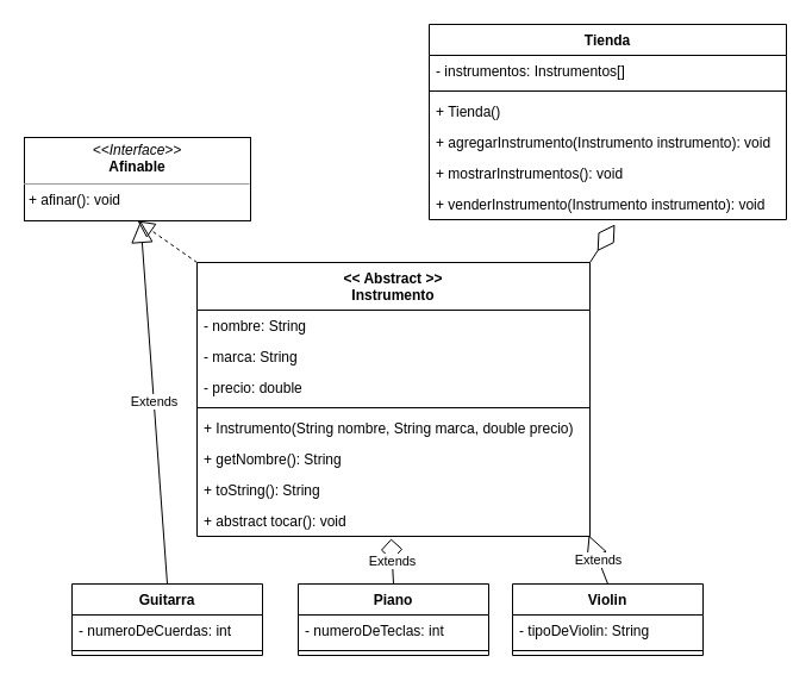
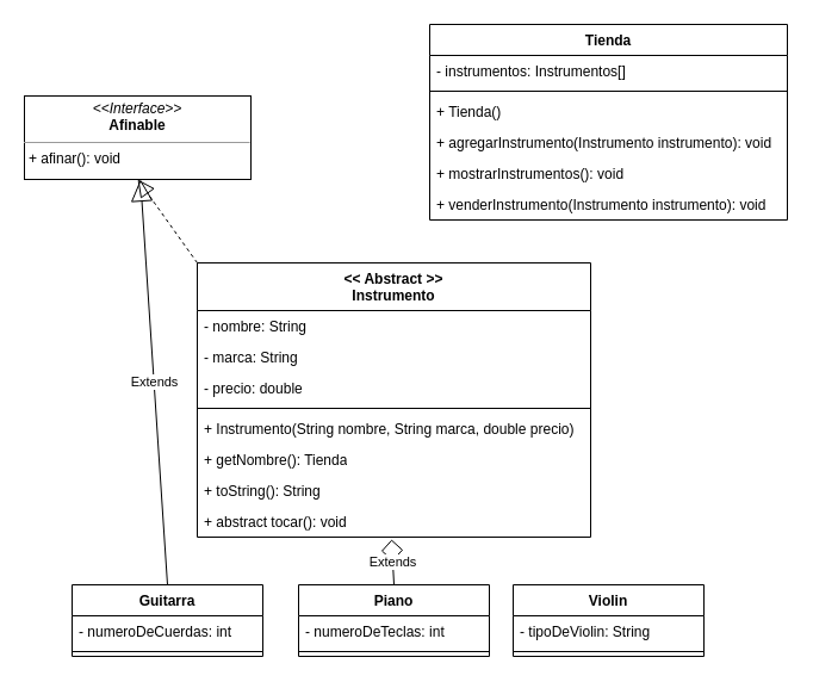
  <mxCell id="0" />
  <mxCell id="1" parent="0" />
- <mxCell id="2" value="&lt;p style=&quot;margin:0px;margin-top:4px;text-align:center;&quot;&gt;&lt;i&gt;&amp;lt;&amp;lt;Interface&amp;gt;&amp;gt;&lt;/i&gt;&lt;br&gt;&lt;b&gt;Afinable&lt;/b&gt;&lt;/p&gt;&lt;hr size=&quot;1&quot;&gt;&lt;p style=&quot;margin:0px;margin-left:4px;&quot;&gt;&lt;span style=&quot;background-color: initial;&quot;&gt;+ afinar(): void&lt;/span&gt;&lt;/p&gt;" style="verticalAlign=top;align=left;overflow=fill;fontSize=12;fontFamily=Helvetica;html=1;whiteSpace=wrap;" vertex="1" parent="1"><mxGeometry x="20" y="115" width="190" height="70" as="geometry" /></mxCell>
+ <mxCell id="2" value="&lt;p style=&quot;margin:0px;margin-top:4px;text-align:center;&quot;&gt;&lt;i&gt;&amp;lt;&amp;lt;Interface&amp;gt;&amp;gt;&lt;/i&gt;&lt;br&gt;&lt;b&gt;Afinable&lt;/b&gt;&lt;/p&gt;&lt;hr size=&quot;1&quot;&gt;&lt;p style=&quot;margin:0px;margin-left:4px;&quot;&gt;&lt;span style=&quot;background-color: initial;&quot;&gt;+ afinar(): void&lt;/span&gt;&lt;/p&gt;" style="verticalAlign=top;align=left;overflow=fill;fontSize=12;fontFamily=Helvetica;html=1;whiteSpace=wrap;" vertex="1" parent="1"><mxGeometry x="20" y="80" width="190" height="70" as="geometry" /></mxCell>
  <mxCell id="3" value="&amp;lt;&amp;lt; Abstract &amp;gt;&amp;gt;&lt;br&gt;Instrumento" style="swimlane;fontStyle=1;align=center;verticalAlign=top;childLayout=stackLayout;horizontal=1;startSize=40;horizontalStack=0;resizeParent=1;resizeParentMax=0;resizeLast=0;collapsible=1;marginBottom=0;whiteSpace=wrap;html=1;" vertex="1" parent="1"><mxGeometry x="165" y="220" width="330" height="230" as="geometry" /></mxCell>
  <mxCell id="4" value="- nombre: String" style="text;strokeColor=none;fillColor=none;align=left;verticalAlign=top;spacingLeft=4;spacingRight=4;overflow=hidden;rotatable=0;points=[[0,0.5],[1,0.5]];portConstraint=eastwest;whiteSpace=wrap;html=1;" vertex="1" parent="3"><mxGeometry y="40" width="330" height="26" as="geometry" /></mxCell>
  <mxCell id="5" value="- marca: String" style="text;strokeColor=none;fillColor=none;align=left;verticalAlign=top;spacingLeft=4;spacingRight=4;overflow=hidden;rotatable=0;points=[[0,0.5],[1,0.5]];portConstraint=eastwest;whiteSpace=wrap;html=1;" vertex="1" parent="3"><mxGeometry y="66" width="330" height="26" as="geometry" /></mxCell>
  <mxCell id="6" value="- precio: double" style="text;strokeColor=none;fillColor=none;align=left;verticalAlign=top;spacingLeft=4;spacingRight=4;overflow=hidden;rotatable=0;points=[[0,0.5],[1,0.5]];portConstraint=eastwest;whiteSpace=wrap;html=1;" vertex="1" parent="3"><mxGeometry y="92" width="330" height="26" as="geometry" /></mxCell>
  <mxCell id="7" value="" style="line;strokeWidth=1;fillColor=none;align=left;verticalAlign=middle;spacingTop=-1;spacingLeft=3;spacingRight=3;rotatable=0;labelPosition=right;points=[];portConstraint=eastwest;strokeColor=inherit;" vertex="1" parent="3"><mxGeometry y="118" width="330" height="8" as="geometry" /></mxCell>
  <mxCell id="8" value="+ Instrumento(String nombre, String marca, double precio)" style="text;strokeColor=none;fillColor=none;align=left;verticalAlign=top;spacingLeft=4;spacingRight=4;overflow=hidden;rotatable=0;points=[[0,0.5],[1,0.5]];portConstraint=eastwest;whiteSpace=wrap;html=1;" vertex="1" parent="3"><mxGeometry y="126" width="330" height="26" as="geometry" /></mxCell>
- <mxCell id="9" value="+ getNombre(): String" style="text;strokeColor=none;fillColor=none;align=left;verticalAlign=top;spacingLeft=4;spacingRight=4;overflow=hidden;rotatable=0;points=[[0,0.5],[1,0.5]];portConstraint=eastwest;whiteSpace=wrap;html=1;" vertex="1" parent="3"><mxGeometry y="152" width="330" height="26" as="geometry" /></mxCell>
+ <mxCell id="9" value="+ getNombre(): Tienda" style="text;strokeColor=none;fillColor=none;align=left;verticalAlign=top;spacingLeft=4;spacingRight=4;overflow=hidden;rotatable=0;points=[[0,0.5],[1,0.5]];portConstraint=eastwest;whiteSpace=wrap;html=1;" vertex="1" parent="3"><mxGeometry y="152" width="330" height="26" as="geometry" /></mxCell>
  <mxCell id="10" value="+ toString(): String" style="text;strokeColor=none;fillColor=none;align=left;verticalAlign=top;spacingLeft=4;spacingRight=4;overflow=hidden;rotatable=0;points=[[0,0.5],[1,0.5]];portConstraint=eastwest;whiteSpace=wrap;html=1;" vertex="1" parent="3"><mxGeometry y="178" width="330" height="26" as="geometry" /></mxCell>
  <mxCell id="11" value="+ abstract tocar(): void" style="text;strokeColor=none;fillColor=none;align=left;verticalAlign=top;spacingLeft=4;spacingRight=4;overflow=hidden;rotatable=0;points=[[0,0.5],[1,0.5]];portConstraint=eastwest;whiteSpace=wrap;html=1;" vertex="1" parent="3"><mxGeometry y="204" width="330" height="26" as="geometry" /></mxCell>
  <mxCell id="12" value="Guitarra" style="swimlane;fontStyle=1;align=center;verticalAlign=top;childLayout=stackLayout;horizontal=1;startSize=26;horizontalStack=0;resizeParent=1;resizeParentMax=0;resizeLast=0;collapsible=1;marginBottom=0;whiteSpace=wrap;html=1;" vertex="1" parent="1"><mxGeometry x="60" y="490" width="160" height="60" as="geometry" /></mxCell>
  <mxCell id="13" value="- numeroDeCuerdas: int" style="text;strokeColor=none;fillColor=none;align=left;verticalAlign=top;spacingLeft=4;spacingRight=4;overflow=hidden;rotatable=0;points=[[0,0.5],[1,0.5]];portConstraint=eastwest;whiteSpace=wrap;html=1;" vertex="1" parent="12"><mxGeometry y="26" width="160" height="26" as="geometry" /></mxCell>
  <mxCell id="14" value="" style="line;strokeWidth=1;fillColor=none;align=left;verticalAlign=middle;spacingTop=-1;spacingLeft=3;spacingRight=3;rotatable=0;labelPosition=right;points=[];portConstraint=eastwest;strokeColor=inherit;" vertex="1" parent="12"><mxGeometry y="52" width="160" height="8" as="geometry" /></mxCell>
  <mxCell id="15" value="Piano" style="swimlane;fontStyle=1;align=center;verticalAlign=top;childLayout=stackLayout;horizontal=1;startSize=26;horizontalStack=0;resizeParent=1;resizeParentMax=0;resizeLast=0;collapsible=1;marginBottom=0;whiteSpace=wrap;html=1;" vertex="1" parent="1"><mxGeometry x="250" y="490" width="160" height="60" as="geometry" /></mxCell>
  <mxCell id="16" value="- numeroDeTeclas: int" style="text;strokeColor=none;fillColor=none;align=left;verticalAlign=top;spacingLeft=4;spacingRight=4;overflow=hidden;rotatable=0;points=[[0,0.5],[1,0.5]];portConstraint=eastwest;whiteSpace=wrap;html=1;" vertex="1" parent="15"><mxGeometry y="26" width="160" height="26" as="geometry" /></mxCell>
  <mxCell id="17" value="" style="line;strokeWidth=1;fillColor=none;align=left;verticalAlign=middle;spacingTop=-1;spacingLeft=3;spacingRight=3;rotatable=0;labelPosition=right;points=[];portConstraint=eastwest;strokeColor=inherit;" vertex="1" parent="15"><mxGeometry y="52" width="160" height="8" as="geometry" /></mxCell>
  <mxCell id="18" value="Violin" style="swimlane;fontStyle=1;align=center;verticalAlign=top;childLayout=stackLayout;horizontal=1;startSize=26;horizontalStack=0;resizeParent=1;resizeParentMax=0;resizeLast=0;collapsible=1;marginBottom=0;whiteSpace=wrap;html=1;" vertex="1" parent="1"><mxGeometry x="430" y="490" width="160" height="60" as="geometry" /></mxCell>
  <mxCell id="19" value="- tipoDeViolin: String" style="text;strokeColor=none;fillColor=none;align=left;verticalAlign=top;spacingLeft=4;spacingRight=4;overflow=hidden;rotatable=0;points=[[0,0.5],[1,0.5]];portConstraint=eastwest;whiteSpace=wrap;html=1;" vertex="1" parent="18"><mxGeometry y="26" width="160" height="26" as="geometry" /></mxCell>
  <mxCell id="20" value="" style="line;strokeWidth=1;fillColor=none;align=left;verticalAlign=middle;spacingTop=-1;spacingLeft=3;spacingRight=3;rotatable=0;labelPosition=right;points=[];portConstraint=eastwest;strokeColor=inherit;" vertex="1" parent="18"><mxGeometry y="52" width="160" height="8" as="geometry" /></mxCell>
  <mxCell id="21" value="Extends" style="endArrow=block;endSize=16;endFill=0;html=1;rounded=0;exitX=0.5;exitY=0;exitDx=0;exitDy=0;" edge="1" parent="1" source="12" target="2"><mxGeometry width="160" relative="1" as="geometry"><mxPoint x="110" y="390" as="sourcePoint" /><mxPoint x="270" y="390" as="targetPoint" /></mxGeometry></mxCell>
  <mxCell id="22" value="Extends" style="endArrow=diamond;endSize=16;endFill=0;html=1;rounded=0;exitX=0.5;exitY=0;exitDx=0;exitDy=0;entryX=0.494;entryY=1.077;entryDx=0;entryDy=0;entryPerimeter=0;" edge="1" parent="1" source="15" target="11"><mxGeometry width="160" relative="1" as="geometry"><mxPoint x="150" y="500" as="sourcePoint" /><mxPoint x="177" y="442" as="targetPoint" /></mxGeometry></mxCell>
- <mxCell id="23" value="Extends" style="endArrow=block;endSize=16;endFill=0;html=1;rounded=0;exitX=0.5;exitY=0;exitDx=0;exitDy=0;entryX=0.997;entryY=0.962;entryDx=0;entryDy=0;entryPerimeter=0;" edge="1" parent="1" source="18" target="11"><mxGeometry width="160" relative="1" as="geometry"><mxPoint x="160" y="510" as="sourcePoint" /><mxPoint x="187" y="452" as="targetPoint" /></mxGeometry></mxCell>
  <mxCell id="24" value="" style="endArrow=block;dashed=1;endFill=0;endSize=12;html=1;rounded=0;exitX=0;exitY=0;exitDx=0;exitDy=0;entryX=0.5;entryY=1;entryDx=0;entryDy=0;" edge="1" parent="1" source="3" target="2"><mxGeometry width="160" relative="1" as="geometry"><mxPoint x="81" y="300" as="sourcePoint" /><mxPoint x="241" y="300" as="targetPoint" /></mxGeometry></mxCell>
  <mxCell id="25" value="Tienda" style="swimlane;fontStyle=1;align=center;verticalAlign=top;childLayout=stackLayout;horizontal=1;startSize=26;horizontalStack=0;resizeParent=1;resizeParentMax=0;resizeLast=0;collapsible=1;marginBottom=0;whiteSpace=wrap;html=1;" vertex="1" parent="1"><mxGeometry x="360" y="20" width="300" height="164" as="geometry" /></mxCell>
  <mxCell id="26" value="- instrumentos: Instrumentos[]" style="text;strokeColor=none;fillColor=none;align=left;verticalAlign=top;spacingLeft=4;spacingRight=4;overflow=hidden;rotatable=0;points=[[0,0.5],[1,0.5]];portConstraint=eastwest;whiteSpace=wrap;html=1;" vertex="1" parent="25"><mxGeometry y="26" width="300" height="26" as="geometry" /></mxCell>
  <mxCell id="27" value="" style="line;strokeWidth=1;fillColor=none;align=left;verticalAlign=middle;spacingTop=-1;spacingLeft=3;spacingRight=3;rotatable=0;labelPosition=right;points=[];portConstraint=eastwest;strokeColor=inherit;" vertex="1" parent="25"><mxGeometry y="52" width="300" height="8" as="geometry" /></mxCell>
  <mxCell id="28" value="+ Tienda()" style="text;strokeColor=none;fillColor=none;align=left;verticalAlign=top;spacingLeft=4;spacingRight=4;overflow=hidden;rotatable=0;points=[[0,0.5],[1,0.5]];portConstraint=eastwest;whiteSpace=wrap;html=1;" vertex="1" parent="25"><mxGeometry y="60" width="300" height="26" as="geometry" /></mxCell>
  <mxCell id="29" value="+ agregarInstrumento(Instrumento instrumento): void" style="text;strokeColor=none;fillColor=none;align=left;verticalAlign=top;spacingLeft=4;spacingRight=4;overflow=hidden;rotatable=0;points=[[0,0.5],[1,0.5]];portConstraint=eastwest;whiteSpace=wrap;html=1;" vertex="1" parent="25"><mxGeometry y="86" width="300" height="26" as="geometry" /></mxCell>
  <mxCell id="30" value="+ mostrarInstrumentos(): void" style="text;strokeColor=none;fillColor=none;align=left;verticalAlign=top;spacingLeft=4;spacingRight=4;overflow=hidden;rotatable=0;points=[[0,0.5],[1,0.5]];portConstraint=eastwest;whiteSpace=wrap;html=1;" vertex="1" parent="25"><mxGeometry y="112" width="300" height="26" as="geometry" /></mxCell>
  <mxCell id="31" value="+ venderInstrumento(Instrumento instrumento): void" style="text;strokeColor=none;fillColor=none;align=left;verticalAlign=top;spacingLeft=4;spacingRight=4;overflow=hidden;rotatable=0;points=[[0,0.5],[1,0.5]];portConstraint=eastwest;whiteSpace=wrap;html=1;" vertex="1" parent="25"><mxGeometry y="138" width="300" height="26" as="geometry" /></mxCell>
- <mxCell id="32" value="" style="endArrow=diamondThin;endFill=0;endSize=24;html=1;rounded=0;entryX=0.52;entryY=1.154;entryDx=0;entryDy=0;entryPerimeter=0;exitX=1;exitY=0;exitDx=0;exitDy=0;" edge="1" parent="1" source="3" target="31"><mxGeometry width="160" relative="1" as="geometry"><mxPoint x="340" y="290" as="sourcePoint" /><mxPoint x="380" y="290" as="targetPoint" /></mxGeometry></mxCell>
